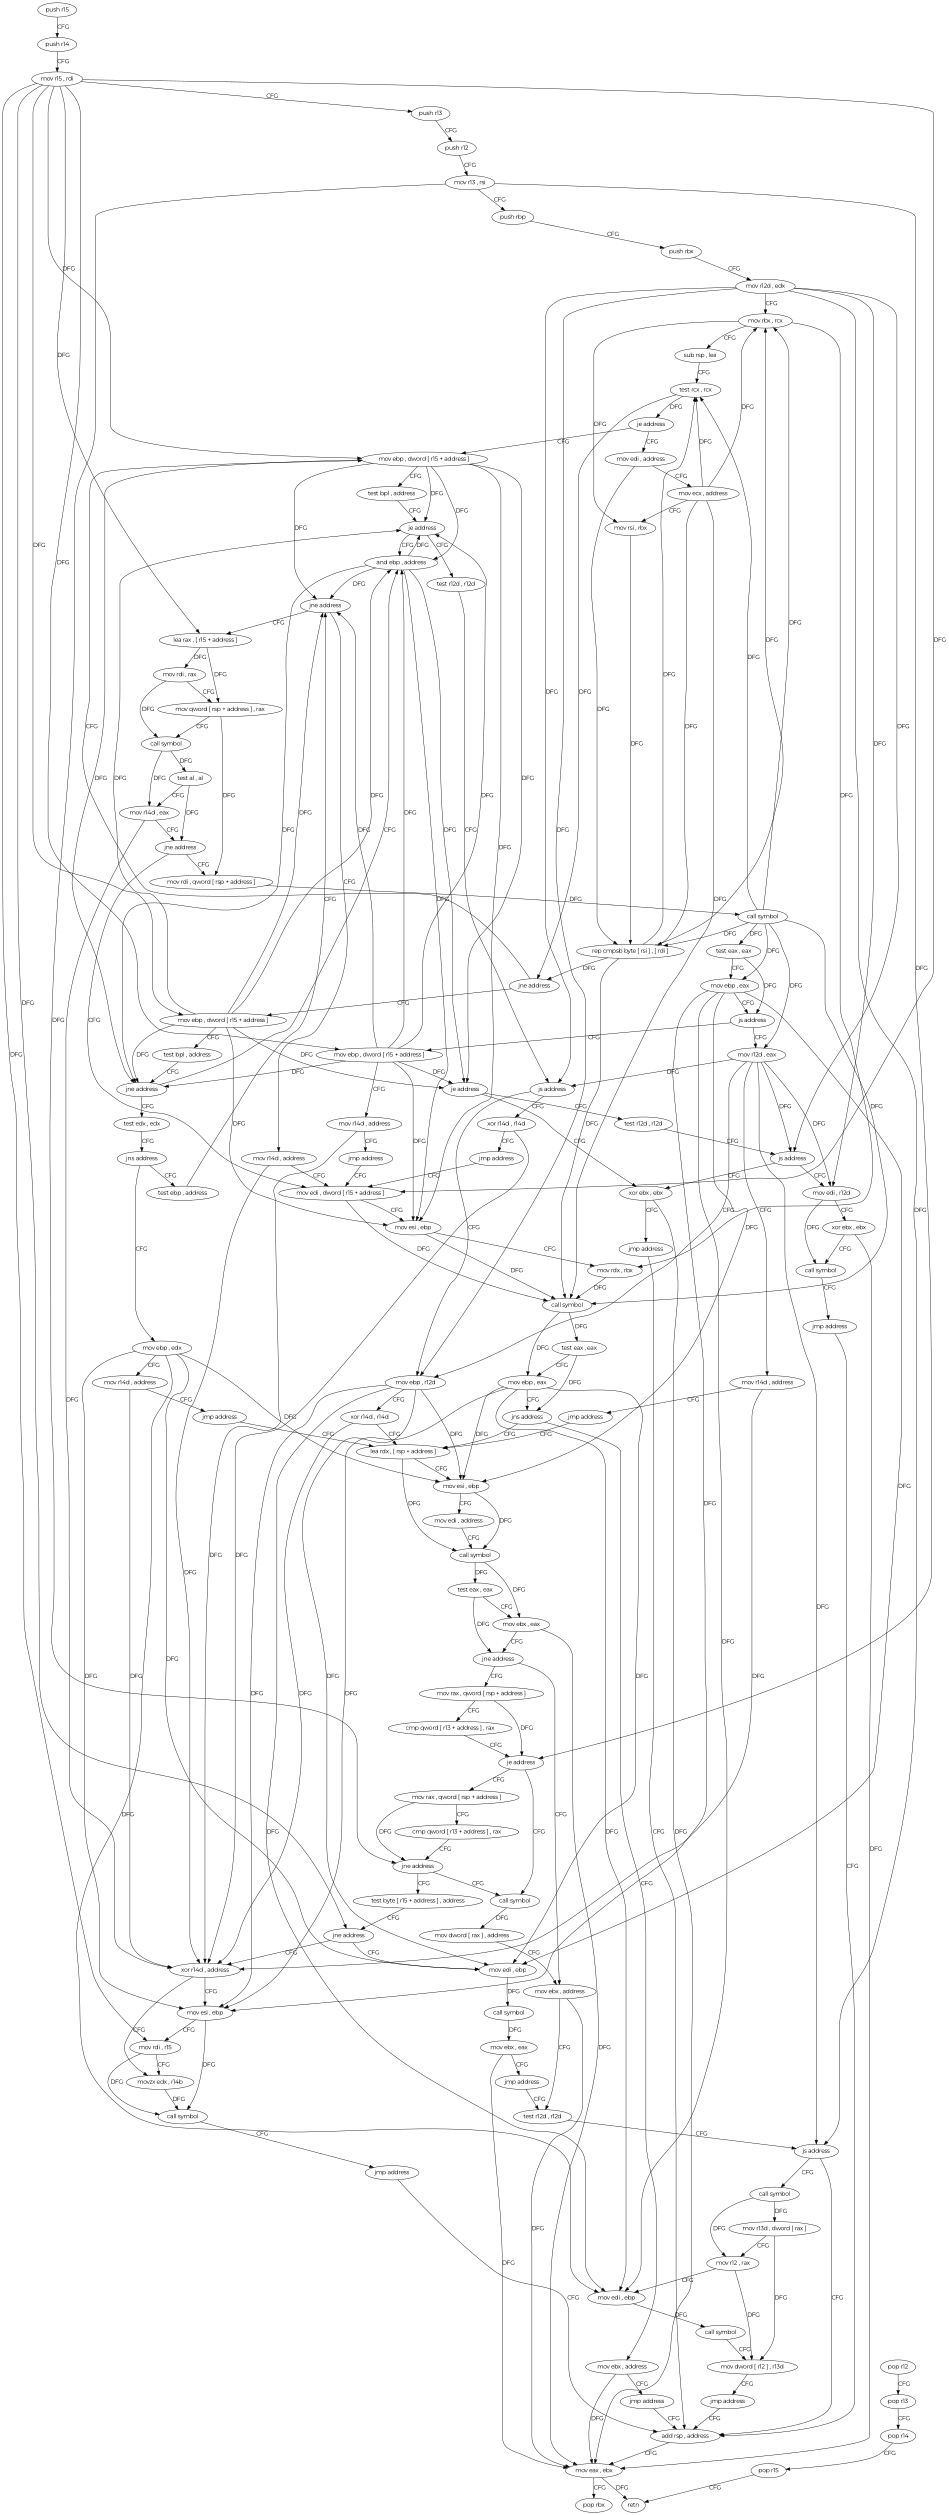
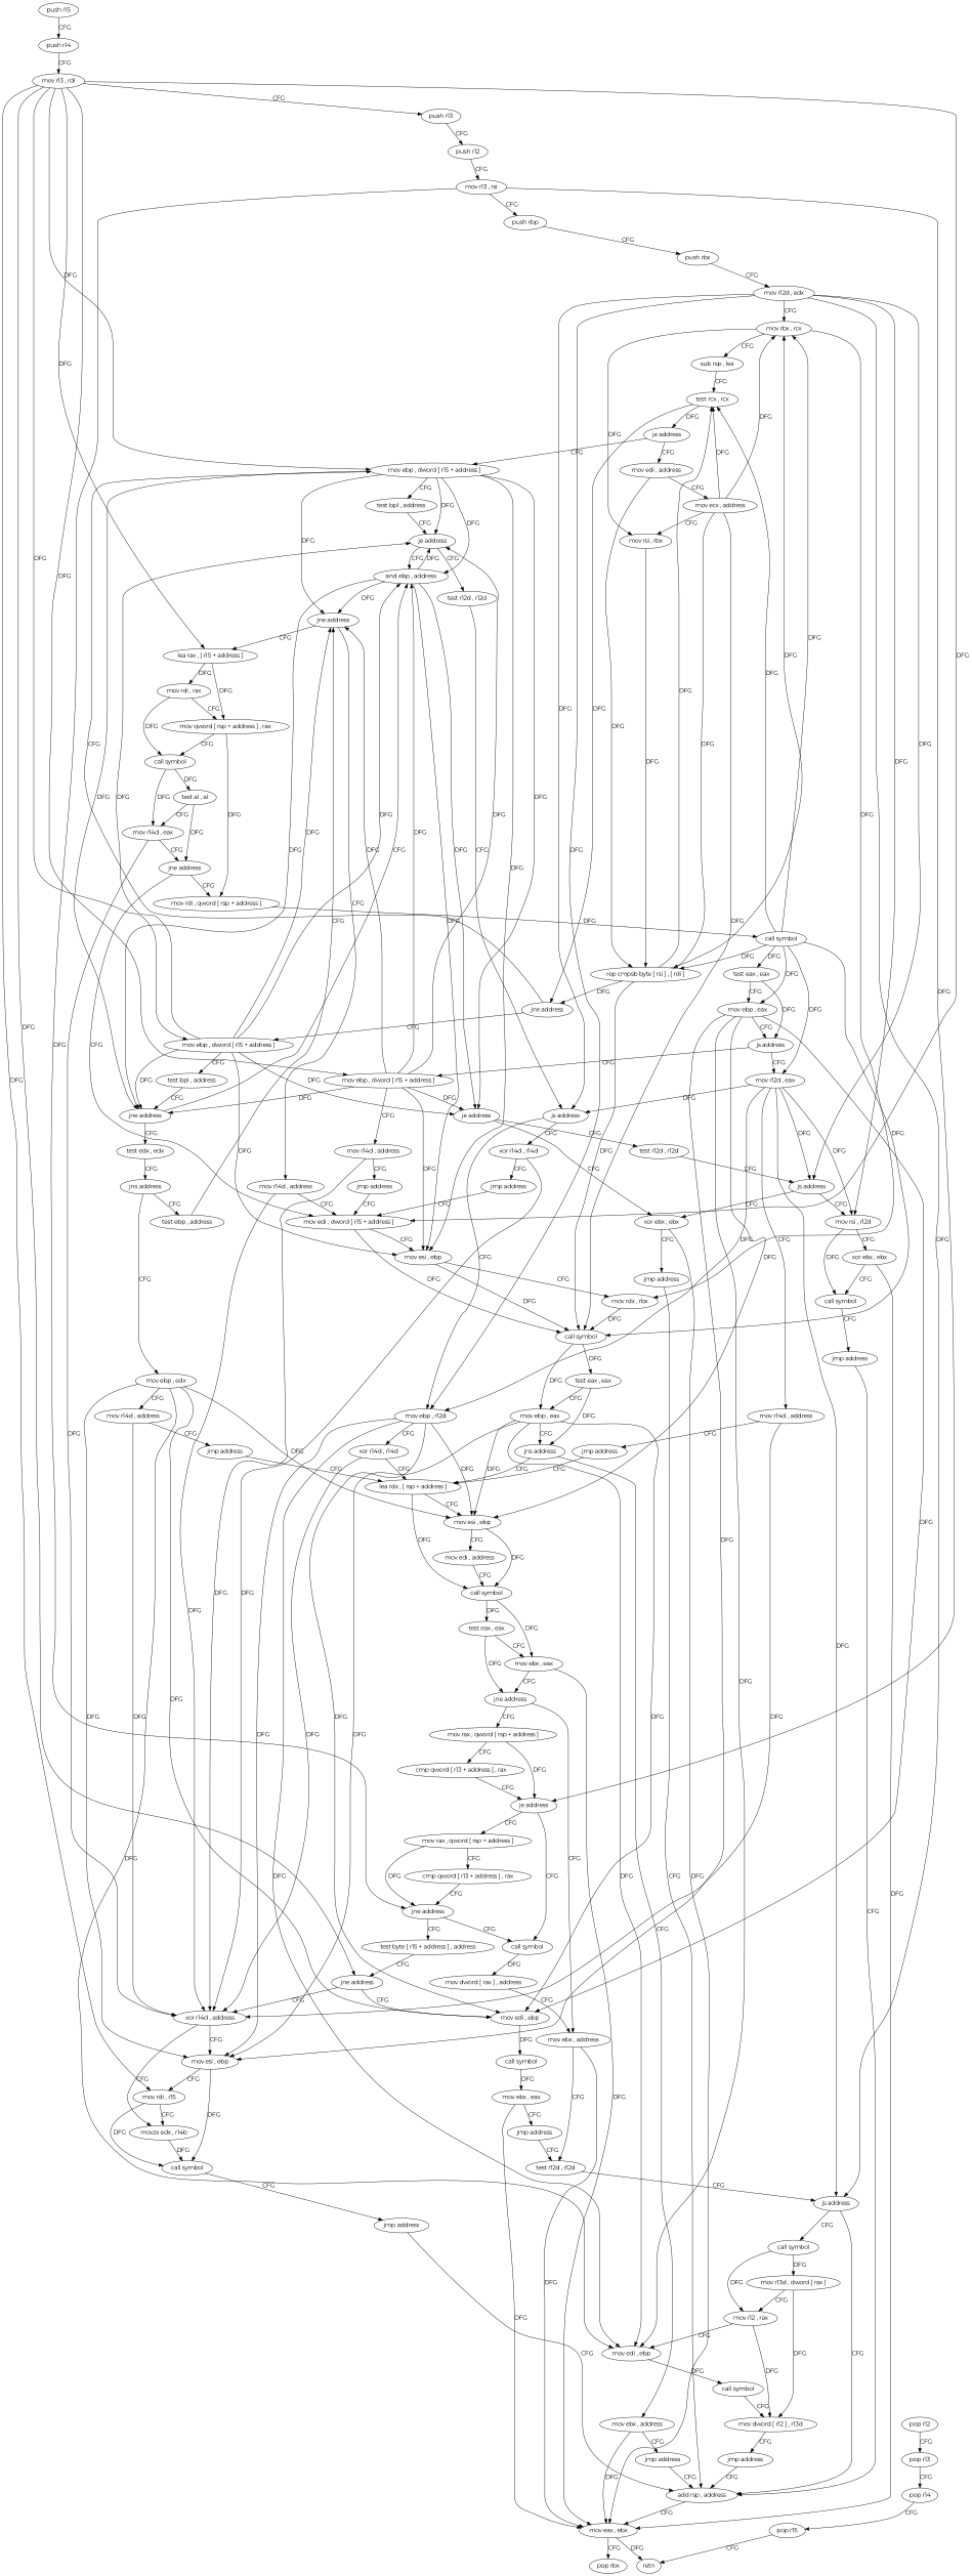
  digraph {
    fontname=Montserrat
    node [fontname=Montserrat]
    edge [fontname=Montserrat]
    n1 [label="push r15"]
    n2 [label="push r14"]
-   n3 [label="mov r15 , rdi"]
+   n3 [label="mov r13 , rdi"]
    n4 [label="push r13"]
    n5 [label="mov ebp , dword [ r15 + address ]"]
    n6 [label="mov ebp , dword [ r15 + address ]"]
    n7 [label="mov edi , dword [ r15 + address ]"]
    n8 [label="lea rax , [ r15 + address ]"]
    n9 [label="jne address"]
    n10 [label="mov ebp , dword [ r15 + address ]"]
    n11 [label="mov rdi , r15"]
    n12 [label="push r12"]
    n13 [label="test bpl , address"]
    n14 [label="je address"]
    n15 [label="and ebp , address"]
    n16 [label="je address"]
    n17 [label="jne address"]
    n18 [label="mov esi , ebp"]
    n19 [label="jne address"]
    n20 [label="test bpl , address"]
    n21 [label="call symbol"]
    n22 [label="mov rdi , rax"]
    n23 [label="mov qword [ rsp + address ] , rax"]
    n24 [label="xor r14d , address"]
    n25 [label="mov edi , ebp"]
    n26 [label="mov r14d , address"]
    n27 [label="movzx edx , r14b"]
    n28 [label="call symbol"]
    n29 [label="mov r13 , rsi"]
    n30 [label="push rbp"]
    n31 [label="je address"]
    n32 [label="jne address"]
    n33 [label="push rbx"]
    n34 [label="mov rax , qword [ rsp + address ]"]
    n35 [label="call symbol"]
    n36 [label="test byte [ r15 + address ] , address"]
    n37 [label="mov r12d , edx"]
    n38 [label="mov rbx , rcx"]
    n39 [label="js address"]
    n40 [label="mov ebp , r12d"]
    n41 [label="js address"]
-   n42 [label="mov edi , r12d"]
+   n42 [label="mov rsi , r12d"]
    n43 [label="js address"]
    n44 [label="sub rsp , lea"]
    n45 [label="mov rsi , rbx"]
    n46 [label="mov rdx , rbx"]
    n47 [label="xor r14d , r14d"]
    n48 [label="xor r14d , r14d"]
    n49 [label="mov esi , ebp"]
    n50 [label="mov edi , ebp"]
    n51 [label="mov esi , ebp"]
    n52 [label="xor ebx , ebx"]
    n53 [label="xor ebx , ebx"]
    n54 [label="call symbol"]
    n55 [label="add rsp , address"]
    n56 [label="call symbol"]
    n57 [label="test rcx , rcx"]
    n58 [label="rep cmpsb byte [ rsi ] , [ rdi ]"]
    n59 [label="je address"]
    n60 [label="jne address"]
    n61 [label="mov edi , address"]
    n62 [label="mov ecx , address"]
    n63 [label="test r12d , r12d"]
    n64 [label="test r12d , r12d"]
    n65 [label="test edx , edx"]
    n66 [label="mov r14d , address"]
    n67 [label="test eax , eax"]
    n68 [label="mov ebp , eax"]
    n69 [label="jmp address"]
    n70 [label="lea rdx , [ rsp + address ]"]
    n71 [label="call symbol"]
    n72 [label="mov edi , address"]
    n73 [label="call symbol"]
    n74 [label="call symbol"]
    n75 [label="jmp address"]
    n76 [label="mov eax , ebx"]
    n77 [label="pop rbx"]
    n78 [label=retn]
    n79 [label="jns address"]
    n80 [label="mov ebp , edx"]
    n81 [label="test ebp , address"]
    n82 [label="test eax , eax"]
    n83 [label="mov ebx , eax"]
    n84 [label="jmp address"]
    n85 [label="mov r14d , address"]
    n86 [label="jmp address"]
    n87 [label="jns address"]
    n88 [label="mov ebx , address"]
    n89 [label="jmp address"]
    n90 [label="mov ebx , address"]
    n91 [label="test r12d , r12d"]
    n92 [label="mov rax , qword [ rsp + address ]"]
    n93 [label="cmp qword [ r13 + address ] , rax"]
    n94 [label="cmp qword [ r13 + address ] , rax"]
    n95 [label="mov dword [ rax ] , address"]
    n96 [label="pop r12"]
    n97 [label="pop r13"]
    n98 [label="pop r14"]
    n99 [label="pop r15"]
    n100 [label="call symbol"]
    n101 [label="mov rdi , qword [ rsp + address ]"]
    n102 [label="jne address"]
    n103 [label="mov r13d , dword [ rax ]"]
    n104 [label="mov r12 , rax"]
    n105 [label="mov dword [ r12 ] , r13d"]
    n106 [label="jmp address"]
    n107 [label="test al , al"]
    n108 [label="mov r14d , eax"]
    n109 [label="call symbol"]
    n110 [label="jne address"]
    n111 [label="test eax , eax"]
    n112 [label="mov ebp , eax"]
    n113 [label="mov r12d , eax"]
    n114 [label="mov ebx , eax"]
    n115 [label="js address"]
    n116 [label="mov r14d , address"]
    n117 [label="jmp address"]
    n118 [label="jmp address"]
    n119 [label="jmp address"]
    n120 [label="jmp address"]
    n1 -> n2 [label=CFG]
    n2 -> n3 [label=CFG]
    n3 -> n4 [label=CFG]
    n3 -> n5 [label=DFG]
    n3 -> n6 [label=DFG]
    n3 -> n7 [label=DFG]
    n3 -> n8 [label=DFG]
    n3 -> n9 [label=DFG]
    n3 -> n10 [label=DFG]
    n3 -> n11 [label=DFG]
    n4 -> n12 [label=CFG]
    n5 -> n13 [label=CFG]
    n5 -> n14 [label=DFG]
    n5 -> n15 [label=DFG]
    n5 -> n16 [label=DFG]
    n5 -> n17 [label=DFG]
    n5 -> n18 [label=DFG]
    n5 -> n19 [label=DFG]
    n6 -> n14 [label=DFG]
    n6 -> n15 [label=DFG]
    n6 -> n16 [label=DFG]
    n6 -> n17 [label=DFG]
    n6 -> n18 [label=DFG]
    n6 -> n19 [label=DFG]
    n6 -> n20 [label=CFG]
    n7 -> n18 [label=CFG]
    n7 -> n21 [label=DFG]
    n8 -> n22 [label=DFG]
    n8 -> n23 [label=DFG]
    n9 -> n24 [label=CFG]
    n9 -> n25 [label=CFG]
    n10 -> n14 [label=DFG]
    n10 -> n15 [label=DFG]
    n10 -> n16 [label=DFG]
    n10 -> n17 [label=DFG]
    n10 -> n18 [label=DFG]
    n10 -> n19 [label=DFG]
    n10 -> n26 [label=CFG]
    n11 -> n27 [label=CFG]
    n11 -> n28 [label=DFG]
    n12 -> n29 [label=CFG]
    n13 -> n14 [label=CFG]
    n14 -> n15 [label=CFG]
    n14 -> n63 [label=CFG]
    n15 -> n14 [label=DFG]
    n15 -> n16 [label=DFG]
    n15 -> n17 [label=DFG]
    n15 -> n18 [label=DFG]
    n15 -> n19 [label=DFG]
    n16 -> n52 [label=CFG]
    n16 -> n64 [label=CFG]
    n17 -> n15 [label=CFG]
    n17 -> n65 [label=CFG]
    n18 -> n21 [label=DFG]
    n18 -> n46 [label=CFG]
    n19 -> n8 [label=CFG]
    n19 -> n66 [label=CFG]
    n20 -> n17 [label=CFG]
    n21 -> n67 [label=DFG]
    n21 -> n68 [label=DFG]
    n22 -> n23 [label=CFG]
    n22 -> n100 [label=DFG]
    n23 -> n100 [label=CFG]
    n23 -> n101 [label=DFG]
    n24 -> n27 [label=CFG]
    n24 -> n51 [label=CFG]
    n25 -> n74 [label=DFG]
    n26 -> n24 [label=DFG]
    n26 -> n117 [label=CFG]
    n27 -> n28 [label=DFG]
    n28 -> n119 [label=CFG]
    n29 -> n30 [label=CFG]
    n29 -> n31 [label=DFG]
    n29 -> n32 [label=DFG]
    n30 -> n33 [label=CFG]
    n31 -> n34 [label=CFG]
    n31 -> n35 [label=CFG]
    n32 -> n35 [label=CFG]
    n32 -> n36 [label=CFG]
    n33 -> n37 [label=CFG]
    n34 -> n32 [label=DFG]
    n34 -> n94 [label=CFG]
    n35 -> n95 [label=DFG]
    n36 -> n9 [label=CFG]
    n37 -> n38 [label=CFG]
    n37 -> n39 [label=DFG]
    n37 -> n40 [label=DFG]
    n37 -> n41 [label=DFG]
    n37 -> n42 [label=DFG]
    n37 -> n43 [label=DFG]
    n38 -> n44 [label=CFG]
    n38 -> n45 [label=DFG]
    n38 -> n46 [label=DFG]
    n39 -> n40 [label=CFG]
    n39 -> n47 [label=CFG]
    n40 -> n25 [label=DFG]
    n40 -> n48 [label=CFG]
    n40 -> n49 [label=DFG]
    n40 -> n50 [label=DFG]
    n40 -> n51 [label=DFG]
    n41 -> n42 [label=CFG]
    n41 -> n52 [label=CFG]
    n42 -> n53 [label=CFG]
    n42 -> n54 [label=DFG]
    n43 -> n55 [label=CFG]
    n43 -> n56 [label=CFG]
    n44 -> n57 [label=CFG]
    n45 -> n58 [label=DFG]
    n46 -> n21 [label=DFG]
    n47 -> n24 [label=DFG]
    n47 -> n69 [label=CFG]
    n48 -> n24 [label=DFG]
    n48 -> n70 [label=CFG]
    n49 -> n71 [label=DFG]
    n49 -> n72 [label=CFG]
    n50 -> n73 [label=DFG]
    n51 -> n11 [label=CFG]
    n51 -> n28 [label=DFG]
    n52 -> n75 [label=CFG]
    n52 -> n76 [label=DFG]
    n53 -> n54 [label=CFG]
    n53 -> n76 [label=DFG]
    n54 -> n84 [label=CFG]
    n55 -> n76 [label=CFG]
    n56 -> n103 [label=DFG]
    n56 -> n104 [label=DFG]
    n57 -> n59 [label=DFG]
    n57 -> n60 [label=DFG]
    n58 -> n21 [label=DFG]
    n58 -> n38 [label=DFG]
    n58 -> n57 [label=DFG]
    n58 -> n60 [label=DFG]
    n59 -> n5 [label=CFG]
    n59 -> n61 [label=CFG]
    n60 -> n5 [label=CFG]
    n60 -> n6 [label=CFG]
    n61 -> n58 [label=DFG]
    n61 -> n62 [label=CFG]
    n62 -> n21 [label=DFG]
    n62 -> n38 [label=DFG]
    n62 -> n45 [label=CFG]
    n62 -> n57 [label=DFG]
    n62 -> n58 [label=DFG]
    n63 -> n39 [label=CFG]
    n64 -> n41 [label=CFG]
    n65 -> n79 [label=CFG]
    n66 -> n7 [label=CFG]
    n66 -> n24 [label=DFG]
    n67 -> n68 [label=CFG]
    n67 -> n87 [label=DFG]
    n68 -> n25 [label=DFG]
    n68 -> n49 [label=DFG]
    n68 -> n50 [label=DFG]
    n68 -> n51 [label=DFG]
    n68 -> n87 [label=CFG]
    n69 -> n7 [label=CFG]
    n70 -> n49 [label=CFG]
    n70 -> n71 [label=DFG]
    n71 -> n82 [label=DFG]
    n71 -> n83 [label=DFG]
    n72 -> n71 [label=CFG]
    n73 -> n105 [label=CFG]
    n74 -> n114 [label=DFG]
    n75 -> n55 [label=CFG]
    n76 -> n77 [label=CFG]
    n76 -> n78 [label=DFG]
    n79 -> n80 [label=CFG]
    n79 -> n81 [label=CFG]
    n80 -> n25 [label=DFG]
    n80 -> n49 [label=DFG]
    n80 -> n50 [label=DFG]
    n80 -> n51 [label=DFG]
    n80 -> n85 [label=CFG]
    n81 -> n19 [label=CFG]
    n82 -> n83 [label=CFG]
    n82 -> n102 [label=DFG]
    n83 -> n76 [label=DFG]
    n83 -> n102 [label=CFG]
    n84 -> n55 [label=CFG]
    n85 -> n24 [label=DFG]
    n85 -> n86 [label=CFG]
    n86 -> n70 [label=CFG]
    n87 -> n70 [label=CFG]
    n87 -> n88 [label=CFG]
    n88 -> n76 [label=DFG]
    n88 -> n89 [label=CFG]
    n89 -> n55 [label=CFG]
    n90 -> n76 [label=DFG]
    n90 -> n91 [label=CFG]
    n91 -> n43 [label=CFG]
    n92 -> n31 [label=DFG]
    n92 -> n93 [label=CFG]
    n93 -> n31 [label=CFG]
    n94 -> n32 [label=CFG]
    n95 -> n90 [label=CFG]
    n96 -> n97 [label=CFG]
    n97 -> n98 [label=CFG]
    n98 -> n99 [label=CFG]
    n99 -> n78 [label=CFG]
    n100 -> n107 [label=DFG]
    n100 -> n108 [label=DFG]
    n101 -> n109 [label=DFG]
    n102 -> n90 [label=CFG]
    n102 -> n92 [label=CFG]
    n103 -> n104 [label=CFG]
    n103 -> n105 [label=DFG]
    n104 -> n50 [label=CFG]
    n104 -> n105 [label=DFG]
    n105 -> n106 [label=CFG]
    n106 -> n55 [label=CFG]
    n107 -> n108 [label=CFG]
    n107 -> n110 [label=DFG]
    n108 -> n24 [label=DFG]
    n108 -> n110 [label=CFG]
    n109 -> n21 [label=DFG]
    n109 -> n38 [label=DFG]
    n109 -> n57 [label=DFG]
    n109 -> n58 [label=DFG]
    n109 -> n111 [label=DFG]
    n109 -> n112 [label=DFG]
    n109 -> n113 [label=DFG]
    n110 -> n7 [label=CFG]
    n110 -> n101 [label=CFG]
    n111 -> n112 [label=CFG]
    n111 -> n115 [label=DFG]
    n112 -> n25 [label=DFG]
    n112 -> n49 [label=DFG]
    n112 -> n50 [label=DFG]
    n112 -> n51 [label=DFG]
    n112 -> n115 [label=CFG]
    n113 -> n39 [label=DFG]
-   n113 -> n40 [label=CFG]
+   n113 -> n40 [label=DFG]
    n113 -> n41 [label=DFG]
    n113 -> n42 [label=DFG]
    n113 -> n43 [label=DFG]
    n113 -> n116 [label=CFG]
    n114 -> n76 [label=DFG]
    n114 -> n120 [label=CFG]
    n115 -> n10 [label=CFG]
    n115 -> n113 [label=CFG]
    n116 -> n24 [label=DFG]
    n116 -> n118 [label=CFG]
    n117 -> n7 [label=CFG]
    n118 -> n70 [label=CFG]
    n119 -> n55 [label=CFG]
    n120 -> n91 [label=CFG]
  }
